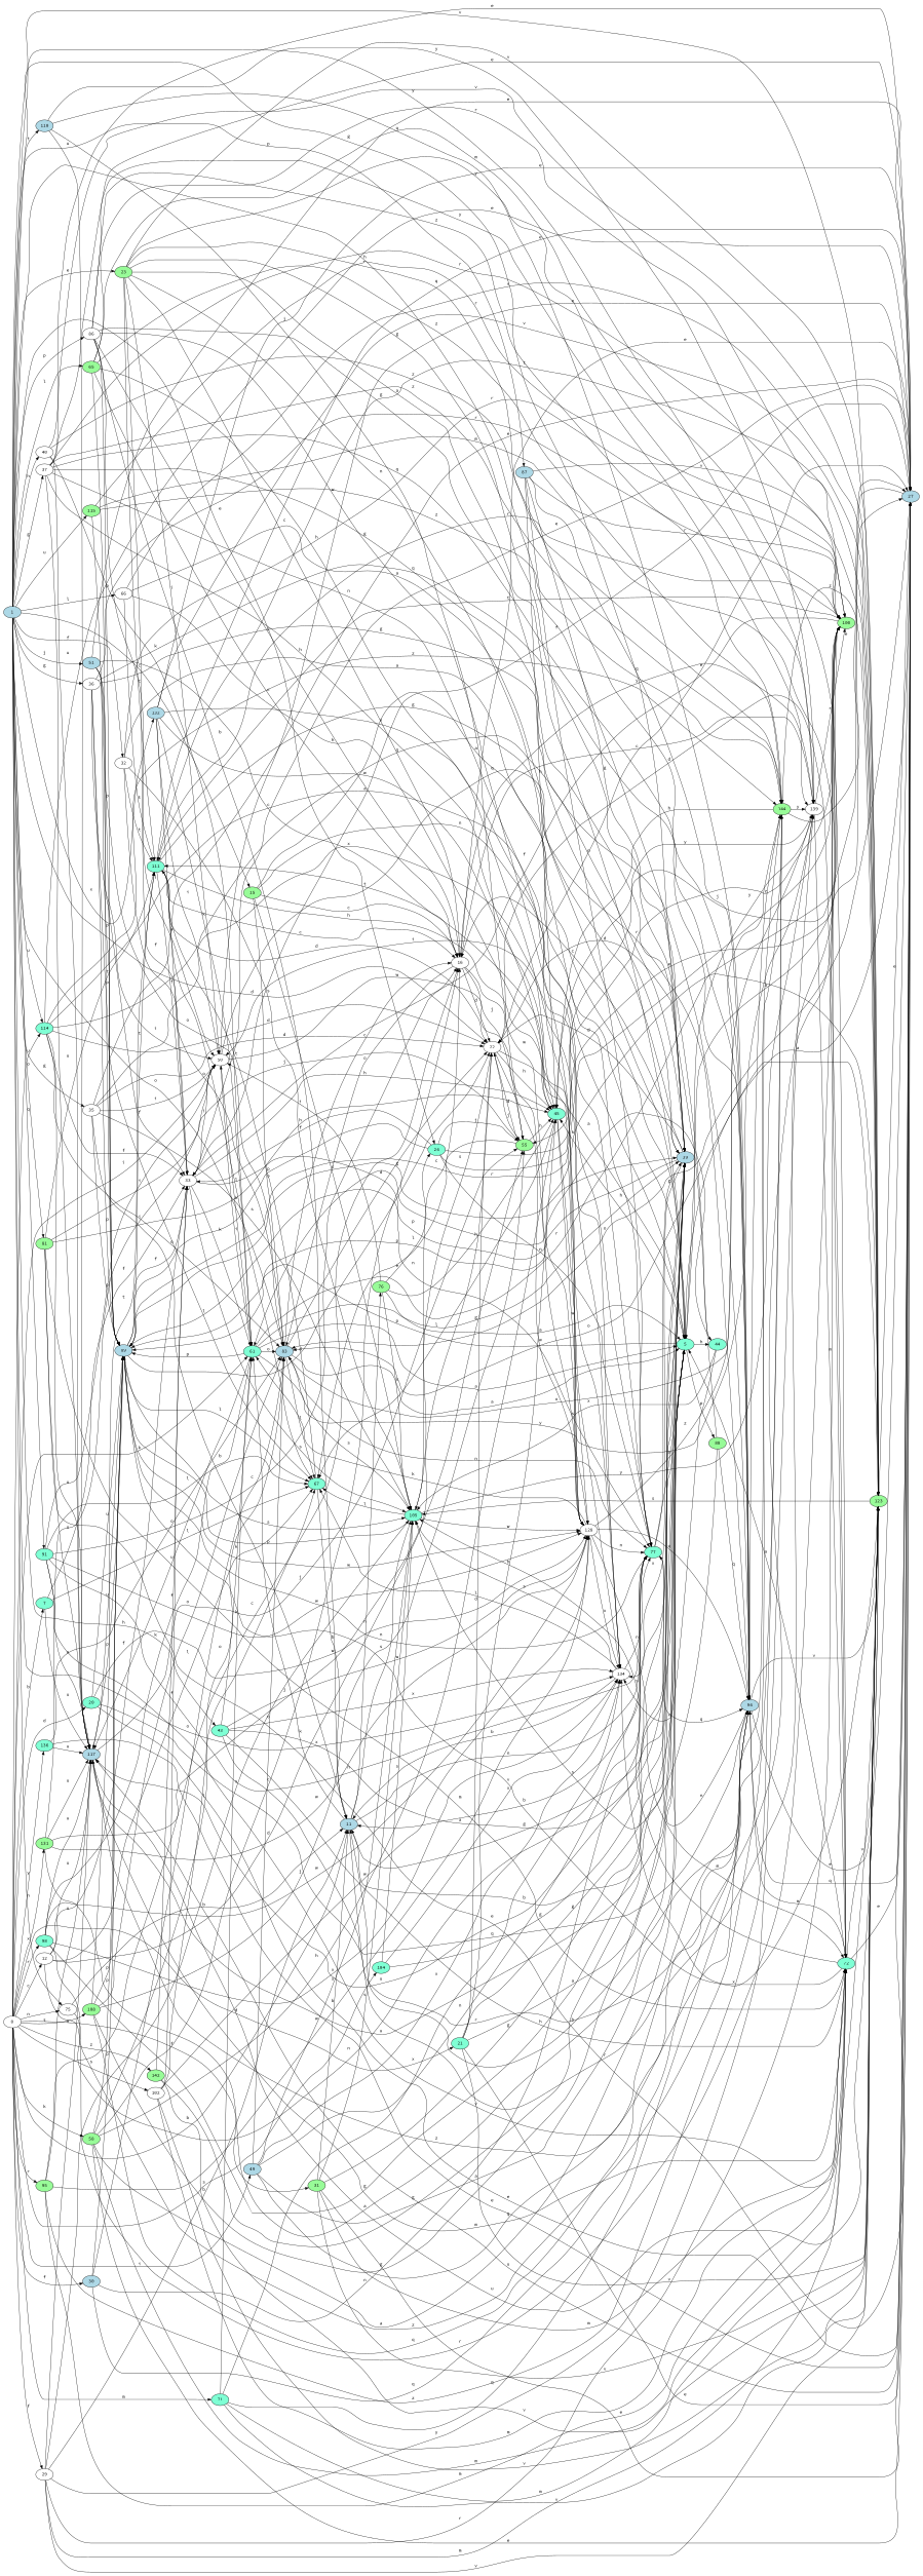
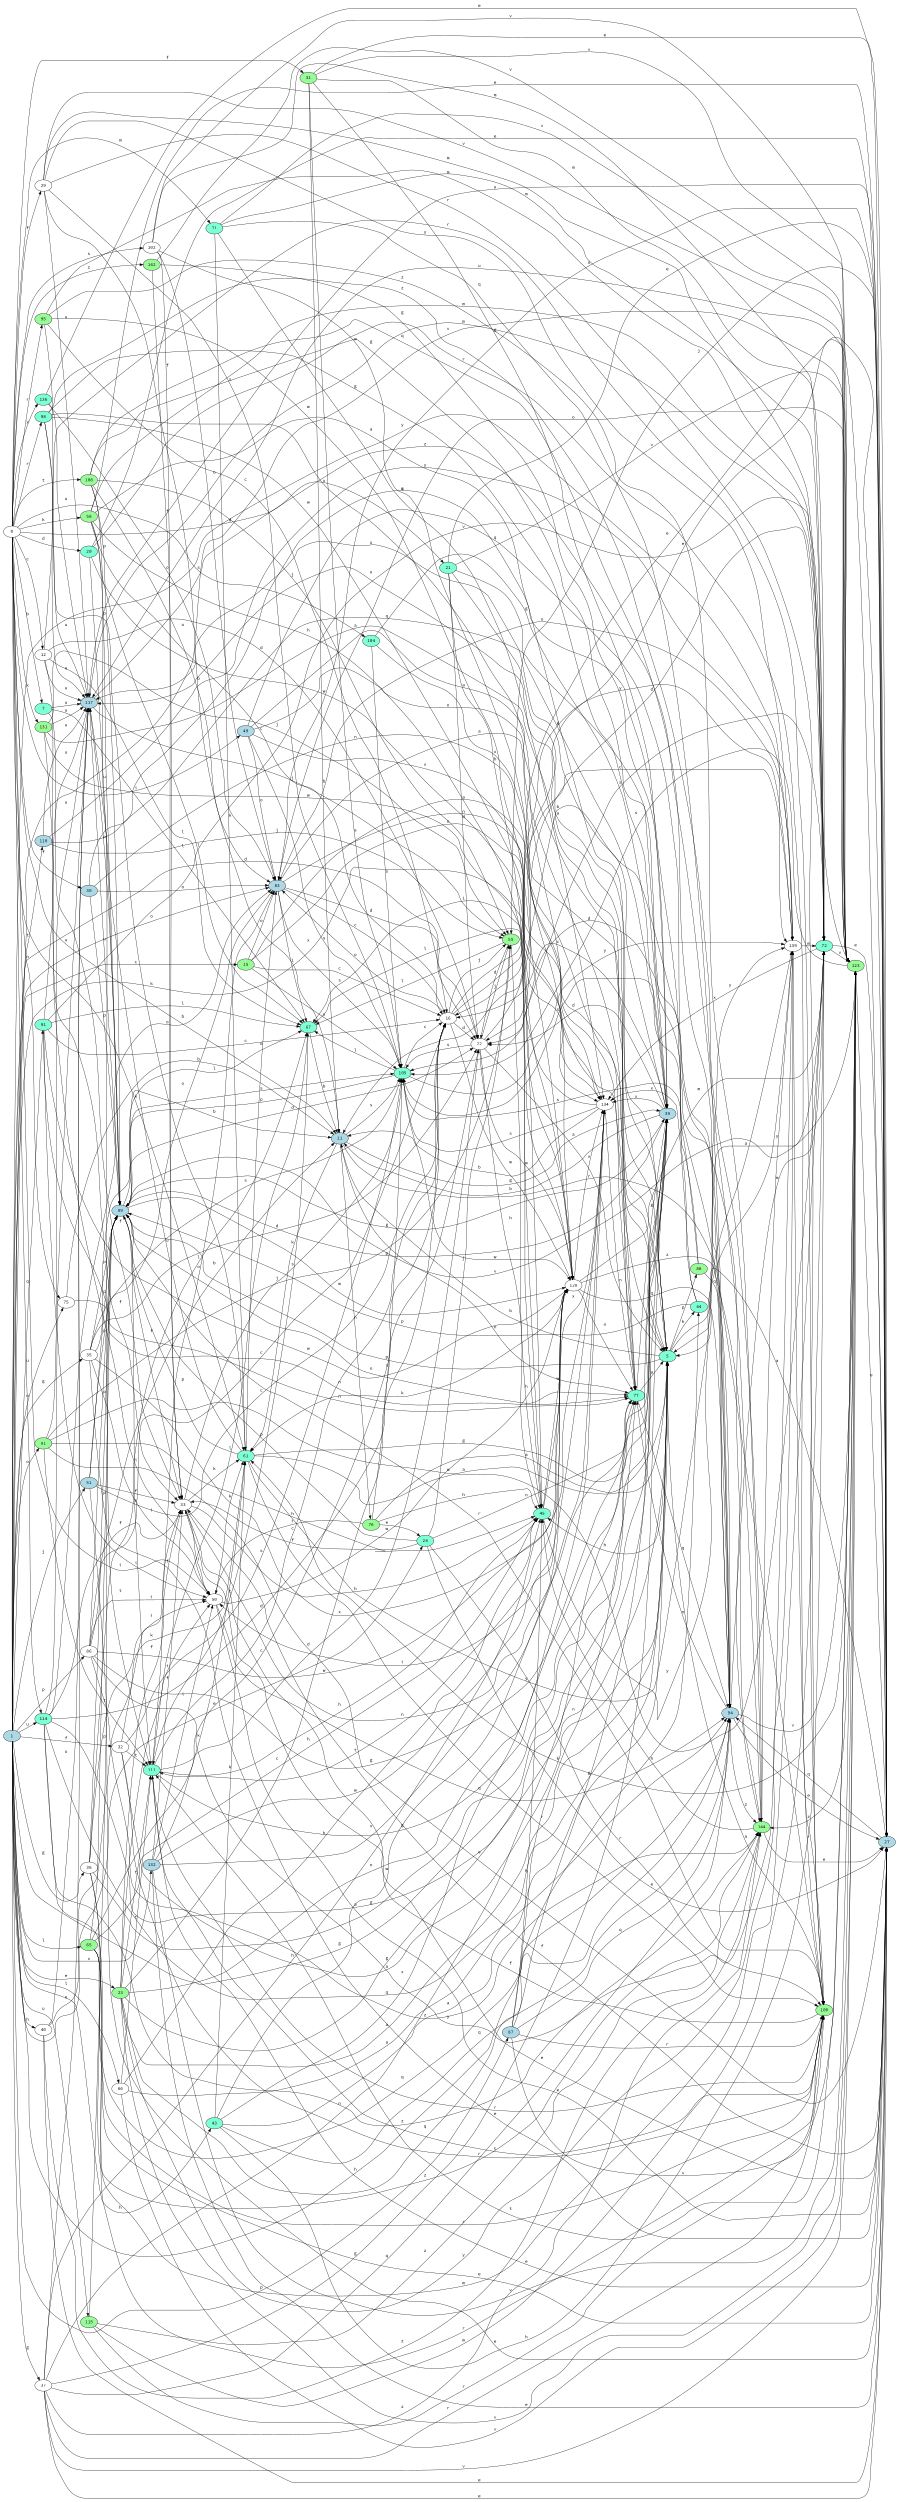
  strict digraph {
    fontname="Source Code Pro"
    rankdir=LR
    node [fillcolor=aquamarine fontname="Source Code Pro" style=filled]
    edge [fontname="Source Code Pro"]
    0 [fillcolor=white]
    7
    11 [fillcolor=lightblue]
    12 [fillcolor=white]
    20
    21
    29 [fillcolor=white]
    30 [fillcolor=lightblue]
    31 [fillcolor=palegreen]
    49 [fillcolor=lightblue]
    50 [fillcolor=white]
    58 [fillcolor=palegreen]
    61
    71
    75 [fillcolor=white]
    95 [fillcolor=palegreen]
    98
    102 [fillcolor=white]
    104
    108 [fillcolor=palegreen]
    114
    131 [fillcolor=palegreen]
    136
    142 [fillcolor=palegreen]
    117 [fillcolor=lightblue]
    33 [fillcolor=white]
    67
    39 [fillcolor=lightblue]
    76 [fillcolor=palegreen]
    77
    100 [fillcolor=palegreen]
    105
    22 [fillcolor=white]
    89 [fillcolor=lightblue]
    27 [fillcolor=lightblue]
    128 [fillcolor=white]
    123 [fillcolor=palegreen]
    5
    45
    139 [fillcolor=white]
    72
    83 [fillcolor=lightblue]
    94 [fillcolor=lightblue]
    134 [fillcolor=white]
    16 [fillcolor=white]
    144 [fillcolor=palegreen]
    55 [fillcolor=palegreen]
    111
    1 [fillcolor=lightblue]
    15 [fillcolor=palegreen]
    23 [fillcolor=palegreen]
    24
    32 [fillcolor=white]
    35 [fillcolor=white]
    36 [fillcolor=white]
    37 [fillcolor=white]
    40 [fillcolor=white]
    43
    44
    51 [fillcolor=lightblue]
    65 [fillcolor=palegreen]
    66 [fillcolor=white]
    81 [fillcolor=palegreen]
    86 [fillcolor=white]
    87 [fillcolor=lightblue]
    91
    110 [fillcolor=lightblue]
    115 [fillcolor=palegreen]
    132 [fillcolor=lightblue]
    88 [fillcolor=palegreen]
    0 -> 7 [label=b]
    0 -> 11 [label=b]
    0 -> 12 [label=c]
    0 -> 20 [label=d]
    0 -> 21 [label=d]
    0 -> 29 [label=f]
    0 -> 30 [label=f]
    0 -> 31 [label=f]
    0 -> 49 [label=i]
    0 -> 50 [label=i]
    0 -> 58 [label=k]
    0 -> 61 [label=k]
    0 -> 71 [label=m]
    0 -> 75 [label=n]
    0 -> 95 [label=r]
    0 -> 98 [label=r]
    0 -> 102 [label=s]
    0 -> 104 [label=s]
    0 -> 108 [label=t]
    0 -> 114 [label=u]
    0 -> 131 [label=x]
    0 -> 136 [label=y]
    0 -> 142 [label=z]
    7 -> 117 [label=u]
    7 -> 33 [label=f]
    7 -> 67 [label=l]
    11 -> 61 [label=k]
    11 -> 39 [label=g]
    11 -> 76 [label=n]
    11 -> 77 [label=n]
    11 -> 100 [label=r]
    11 -> 105 [label=s]
    12 -> 117 [label=u]
    12 -> 33 [label=f]
    12 -> 67 [label=l]
    12 -> 100 [label=r]
    12 -> 22 [label=d]
    20 -> 100 [label=r]
    20 -> 89 [label=u]
    20 -> 27 [label=e]
    20 -> 128 [label=w]
    21 -> 39 [label=g]
    21 -> 22 [label=d]
    21 -> 27 [label=e]
    21 -> 123 [label=v]
    21 -> 5 [label=a]
    21 -> 45 [label=h]
    29 -> 11 [label=b]
    29 -> 117 [label=u]
    29 -> 100 [label=r]
    29 -> 105 [label=s]
    29 -> 123 [label=v]
    29 -> 139 [label=y]
    29 -> 72 [label=m]
    30 -> 77 [label=n]
    30 -> 89 [label=p]
    30 -> 83 [label=o]
    30 -> 94 [label=q]
    31 -> 11 [label=b]
    31 -> 39 [label=g]
    31 -> 105 [label=s]
    31 -> 27 [label=e]
    31 -> 123 [label=v]
    31 -> 72 [label=m]
    49 -> 77 [label=n]
    49 -> 105 [label=s]
    49 -> 5 [label=a]
    49 -> 83 [label=o]
    49 -> 94 [label=q]
    49 -> 134 [label=x]
    50 -> 61 [label=k]
    50 -> 27 [label=e]
    50 -> 128 [label=w]
    50 -> 94 [label=q]
    58 -> 67 [label=l]
    58 -> 89 [label=p]
    58 -> 27 [label=e]
    58 -> 5 [label=a]
    58 -> 45 [label=h]
    58 -> 72 [label=m]
    58 -> 16 [label=c]
-   61 -> 50 [label=i]
    61 -> 117 [label=u]
    61 -> 39 [label=g]
    61 -> 100 [label=r]
    61 -> 89 [label=p]
    61 -> 5 [label=a]
    61 -> 139 [label=y]
    61 -> 83 [label=o]
    71 -> 61 [label=k]
    71 -> 123 [label=v]
    71 -> 72 [label=m]
    71 -> 94 [label=q]
    71 -> 134 [label=x]
    75 -> 11 [label=b]
    75 -> 77 [label=n]
    95 -> 117 [label=u]
    95 -> 128 [label=w]
    95 -> 72 [label=m]
    95 -> 16 [label=c]
    95 -> 144 [label=z]
    98 -> 61 [label=k]
    98 -> 117 [label=u]
    98 -> 39 [label=g]
    98 -> 128 [label=w]
    98 -> 134 [label=x]
    98 -> 144 [label=z]
    102 -> 33 [label=f]
    102 -> 128 [label=w]
    102 -> 123 [label=v]
    102 -> 72 [label=m]
    102 -> 83 [label=o]
    104 -> 39 [label=g]
    104 -> 105 [label=s]
    104 -> 134 [label=x]
    108 -> 39 [label=g]
    108 -> 89 [label=p]
    108 -> 83 [label=o]
    108 -> 94 [label=q]
    108 -> 55 [label=j]
    108 -> 111 [label=t]
    114 -> 117 [label=u]
    114 -> 33 [label=f]
    114 -> 22 [label=d]
    114 -> 27 [label=e]
    114 -> 5 [label=a]
    114 -> 83 [label=o]
    114 -> 94 [label=q]
    114 -> 144 [label=z]
    131 -> 50 [label=i]
    131 -> 117 [label=u]
    131 -> 128 [label=w]
    131 -> 5 [label=a]
    131 -> 55 [label=j]
    136 -> 117 [label=u]
    136 -> 27 [label=e]
    136 -> 83 [label=o]
    142 -> 33 [label=f]
    142 -> 39 [label=g]
    142 -> 123 [label=v]
    117 -> 89 [label=p]
    117 -> 72 [label=m]
    117 -> 144 [label=z]
    117 -> 55 [label=j]
    33 -> 50 [label=i]
    33 -> 61 [label=k]
    33 -> 77 [label=n]
    33 -> 105 [label=s]
    33 -> 27 [label=e]
    33 -> 45 [label=h]
    67 -> 11 [label=b]
    67 -> 111 [label=t]
    39 -> 11 [label=b]
    39 -> 117 [label=u]
    39 -> 22 [label=d]
    39 -> 89 [label=p]
    39 -> 134 [label=x]
    39 -> 16 [label=c]
    76 -> 50 [label=i]
    76 -> 105 [label=s]
    76 -> 5 [label=a]
    76 -> 45 [label=h]
    76 -> 24 [label=e]
    77 -> 39 [label=g]
    77 -> 5 [label=a]
    77 -> 94 [label=q]
    100 -> 33 [label=f]
    100 -> 5 [label=a]
    100 -> 111 [label=t]
    105 -> 67 [label=l]
    105 -> 89 [label=p]
    105 -> 128 [label=w]
    105 -> 139 [label=y]
    105 -> 16 [label=c]
    22 -> 105 [label=s]
    22 -> 27 [label=e]
    22 -> 128 [label=w]
    22 -> 5 [label=a]
    22 -> 45 [label=h]
    22 -> 55 [label=j]
    89 -> 117 [label=u]
    89 -> 33 [label=f]
    89 -> 67 [label=l]
    89 -> 39 [label=g]
    89 -> 77 [label=n]
    89 -> 100 [label=r]
    89 -> 105 [label=s]
    89 -> 22 [label=d]
    89 -> 128 [label=w]
    89 -> 123 [label=v]
    89 -> 111 [label=t]
    27 -> 117 [label=u]
    27 -> 33 [label=f]
    27 -> 5 [label=a]
    27 -> 83 [label=o]
    27 -> 94 [label=q]
    27 -> 55 [label=j]
    128 -> 61 [label=k]
    128 -> 77 [label=n]
    128 -> 72 [label=m]
    128 -> 94 [label=q]
    128 -> 134 [label=x]
    128 -> 144 [label=z]
    128 -> 111 [label=t]
    123 -> 61 [label=k]
    123 -> 117 [label=u]
    123 -> 105 [label=s]
    123 -> 27 [label=e]
    123 -> 83 [label=o]
    123 -> 144 [label=z]
    123 -> 111 [label=t]
    5 -> 11 [label=b]
    5 -> 117 [label=u]
    5 -> 89 [label=p]
    5 -> 45 [label=h]
    5 -> 139 [label=y]
    5 -> 44 [label=h]
    5 -> 88 [label=p]
    45 -> 67 [label=l]
    45 -> 128 [label=w]
    45 -> 139 [label=y]
    45 -> 134 [label=x]
    139 -> 100 [label=r]
    139 -> 72 [label=m]
    139 -> 83 [label=o]
    139 -> 16 [label=c]
    72 -> 105 [label=s]
    72 -> 22 [label=d]
    72 -> 27 [label=e]
    72 -> 123 [label=v]
    72 -> 5 [label=a]
    72 -> 134 [label=x]
    83 -> 67 [label=l]
    83 -> 77 [label=n]
    83 -> 105 [label=s]
    83 -> 22 [label=d]
    83 -> 5 [label=a]
    83 -> 16 [label=c]
    94 -> 77 [label=n]
    94 -> 27 [label=e]
    94 -> 123 [label=v]
    94 -> 72 [label=m]
    94 -> 144 [label=z]
    134 -> 11 [label=b]
    134 -> 50 [label=i]
    134 -> 67 [label=l]
    134 -> 77 [label=n]
    134 -> 105 [label=s]
    16 -> 22 [label=d]
    16 -> 27 [label=e]
    16 -> 128 [label=w]
    16 -> 139 [label=y]
    16 -> 83 [label=o]
    16 -> 55 [label=j]
    144 -> 11 [label=b]
    144 -> 27 [label=e]
    144 -> 45 [label=h]
    144 -> 139 [label=y]
    55 -> 67 [label=l]
    55 -> 22 [label=d]
    55 -> 45 [label=h]
    111 -> 33 [label=f]
    111 -> 67 [label=l]
    111 -> 39 [label=g]
    111 -> 100 [label=r]
    111 -> 22 [label=d]
    111 -> 27 [label=e]
    111 -> 45 [label=h]
    111 -> 16 [label=c]
    1 -> 75 [label=n]
    1 -> 114 [label=u]
    1 -> 39 [label=g]
    1 -> 22 [label=d]
    1 -> 123 [label=v]
    1 -> 139 [label=y]
    1 -> 83 [label=o]
    1 -> 134 [label=x]
    1 -> 15 [label=c]
    1 -> 23 [label=e]
    1 -> 24 [label=e]
    1 -> 32 [label=f]
    1 -> 35 [label=g]
    1 -> 36 [label=g]
    1 -> 37 [label=g]
    1 -> 40 [label=h]
    1 -> 43 [label=h]
    1 -> 44 [label=h]
    1 -> 51 [label=j]
    1 -> 65 [label=l]
    1 -> 66 [label=l]
    1 -> 81 [label=o]
    1 -> 86 [label=p]
    1 -> 87 [label=p]
    1 -> 91 [label=q]
    1 -> 110 [label=t]
    1 -> 115 [label=u]
    1 -> 132 [label=x]
    15 -> 77 [label=n]
    15 -> 105 [label=s]
    15 -> 5 [label=a]
    15 -> 83 [label=o]
    15 -> 16 [label=c]
    23 -> 50 [label=i]
    23 -> 33 [label=f]
    23 -> 39 [label=g]
    23 -> 77 [label=n]
    23 -> 123 [label=v]
    23 -> 5 [label=a]
    23 -> 139 [label=y]
    23 -> 94 [label=q]
    23 -> 16 [label=c]
    23 -> 111 [label=t]
    24 -> 33 [label=f]
    24 -> 77 [label=n]
    24 -> 100 [label=r]
    24 -> 89 [label=p]
    24 -> 27 [label=e]
    24 -> 55 [label=j]
    32 -> 100 [label=r]
    32 -> 105 [label=s]
    32 -> 5 [label=a]
    32 -> 83 [label=o]
    32 -> 111 [label=t]
    35 -> 11 [label=b]
    35 -> 50 [label=i]
    35 -> 105 [label=s]
    35 -> 22 [label=d]
    35 -> 89 [label=p]
    35 -> 27 [label=e]
    35 -> 134 [label=x]
    36 -> 50 [label=i]
    36 -> 67 [label=l]
    36 -> 39 [label=g]
    36 -> 100 [label=r]
    36 -> 89 [label=p]
    36 -> 94 [label=q]
    37 -> 117 [label=u]
    37 -> 39 [label=g]
    37 -> 77 [label=n]
    37 -> 100 [label=r]
    37 -> 27 [label=e]
    37 -> 123 [label=v]
    37 -> 45 [label=h]
    37 -> 94 [label=q]
    37 -> 144 [label=z]
    40 -> 61 [label=k]
    40 -> 117 [label=u]
    40 -> 27 [label=e]
    40 -> 144 [label=z]
    43 -> 61 [label=k]
    43 -> 128 [label=w]
    43 -> 5 [label=a]
    43 -> 72 [label=h]
    43 -> 94 [label=q]
    43 -> 134 [label=x]
    44 -> 105 [label=s]
    44 -> 89 [label=p]
    44 -> 134 [label=x]
    51 -> 33 [label=f]
    51 -> 89 [label=p]
    51 -> 27 [label=e]
    51 -> 83 [label=o]
    51 -> 16 [label=c]
    65 -> 100 [label=r]
    65 -> 89 [label=p]
    65 -> 45 [label=h]
    65 -> 72 [label=m]
    65 -> 16 [label=c]
    65 -> 144 [label=z]
    66 -> 123 [label=v]
    66 -> 5 [label=a]
    66 -> 45 [label=h]
    66 -> 111 [label=t]
    81 -> 117 [label=u]
    81 -> 27 [label=e]
    81 -> 45 [label=h]
    81 -> 72 [label=m]
    81 -> 55 [label=j]
    81 -> 111 [label=t]
    86 -> 11 [label=b]
    86 -> 50 [label=i]
    86 -> 39 [label=g]
    86 -> 89 [label=p]
    86 -> 128 [label=w]
    86 -> 139 [label=y]
    86 -> 16 [label=c]
    86 -> 144 [label=z]
    87 -> 39 [label=g]
    87 -> 77 [label=n]
    87 -> 100 [label=r]
    87 -> 123 [label=v]
    87 -> 45 [label=h]
    87 -> 94 [label=q]
    91 -> 50 [label=i]
    91 -> 117 [label=u]
    91 -> 67 [label=l]
    91 -> 77 [label=n]
    91 -> 128 [label=w]
    91 -> 123 [label=v]
    91 -> 16 [label=c]
    110 -> 117 [label=u]
    110 -> 139 [label=y]
    110 -> 94 [label=q]
    110 -> 55 [label=j]
    115 -> 100 [label=r]
    115 -> 89 [label=p]
    115 -> 72 [label=m]
    115 -> 144 [label=z]
    132 -> 50 [label=i]
    132 -> 61 [label=k]
    132 -> 33 [label=f]
    132 -> 27 [label=e]
    132 -> 128 [label=w]
    132 -> 123 [label=v]
    132 -> 134 [label=x]
    88 -> 105 [label=s]
    88 -> 22 [label=d]
    88 -> 94 [label=q]
  }
